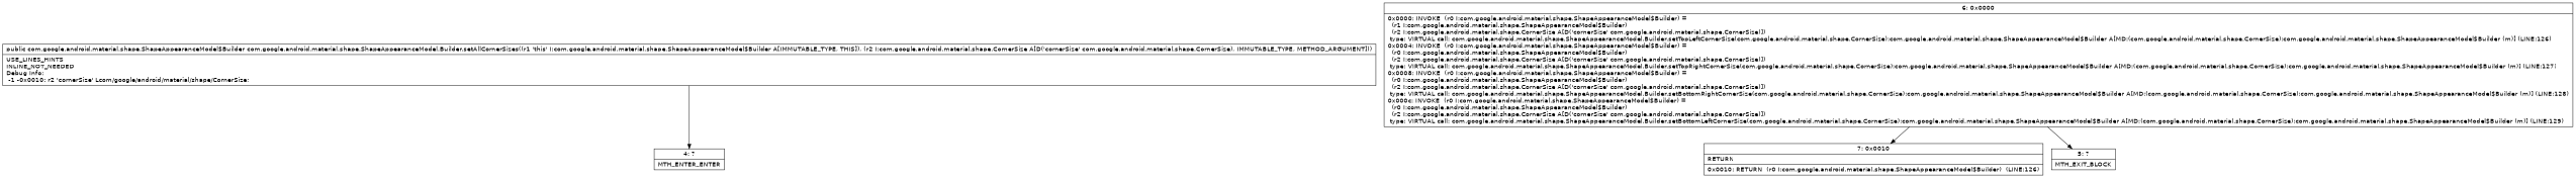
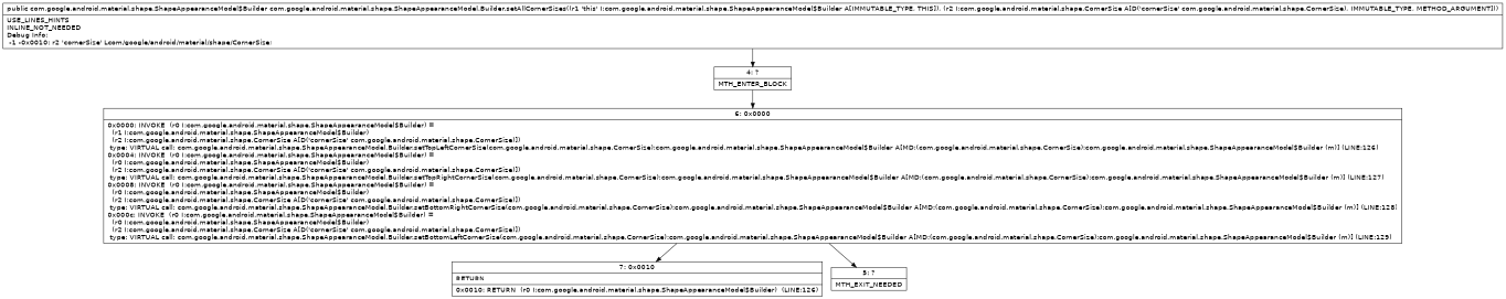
  digraph {
    fontname="DejaVu Sans"
    node [fontname="DejaVu Sans" shape=record]
    edge [fontname="DejaVu Sans"]
-   n1 [label="{4\:\ ?|MTH_ENTER_ENTER\l}"]
+   n1 [label="{4\:\ ?|MTH_ENTER_BLOCK\l}"]
    n2 [label="{6\:\ 0x0000|0x0000: INVOKE  (r0 I:com.google.android.material.shape.ShapeAppearanceModel$Builder) = \l  (r1 I:com.google.android.material.shape.ShapeAppearanceModel$Builder)\l  (r2 I:com.google.android.material.shape.CornerSize A[D('cornerSize' com.google.android.material.shape.CornerSize)])\l type: VIRTUAL call: com.google.android.material.shape.ShapeAppearanceModel.Builder.setTopLeftCornerSize(com.google.android.material.shape.CornerSize):com.google.android.material.shape.ShapeAppearanceModel$Builder A[MD:(com.google.android.material.shape.CornerSize):com.google.android.material.shape.ShapeAppearanceModel$Builder (m)] (LINE:126)\l0x0004: INVOKE  (r0 I:com.google.android.material.shape.ShapeAppearanceModel$Builder) = \l  (r0 I:com.google.android.material.shape.ShapeAppearanceModel$Builder)\l  (r2 I:com.google.android.material.shape.CornerSize A[D('cornerSize' com.google.android.material.shape.CornerSize)])\l type: VIRTUAL call: com.google.android.material.shape.ShapeAppearanceModel.Builder.setTopRightCornerSize(com.google.android.material.shape.CornerSize):com.google.android.material.shape.ShapeAppearanceModel$Builder A[MD:(com.google.android.material.shape.CornerSize):com.google.android.material.shape.ShapeAppearanceModel$Builder (m)] (LINE:127)\l0x0008: INVOKE  (r0 I:com.google.android.material.shape.ShapeAppearanceModel$Builder) = \l  (r0 I:com.google.android.material.shape.ShapeAppearanceModel$Builder)\l  (r2 I:com.google.android.material.shape.CornerSize A[D('cornerSize' com.google.android.material.shape.CornerSize)])\l type: VIRTUAL call: com.google.android.material.shape.ShapeAppearanceModel.Builder.setBottomRightCornerSize(com.google.android.material.shape.CornerSize):com.google.android.material.shape.ShapeAppearanceModel$Builder A[MD:(com.google.android.material.shape.CornerSize):com.google.android.material.shape.ShapeAppearanceModel$Builder (m)] (LINE:128)\l0x000c: INVOKE  (r0 I:com.google.android.material.shape.ShapeAppearanceModel$Builder) = \l  (r0 I:com.google.android.material.shape.ShapeAppearanceModel$Builder)\l  (r2 I:com.google.android.material.shape.CornerSize A[D('cornerSize' com.google.android.material.shape.CornerSize)])\l type: VIRTUAL call: com.google.android.material.shape.ShapeAppearanceModel.Builder.setBottomLeftCornerSize(com.google.android.material.shape.CornerSize):com.google.android.material.shape.ShapeAppearanceModel$Builder A[MD:(com.google.android.material.shape.CornerSize):com.google.android.material.shape.ShapeAppearanceModel$Builder (m)] (LINE:129)\l}"]
    n3 [label="{7\:\ 0x0010|RETURN\l|0x0010: RETURN  (r0 I:com.google.android.material.shape.ShapeAppearanceModel$Builder)  (LINE:126)\l}"]
-   n4 [label="{5\:\ ?|MTH_EXIT_BLOCK\l}"]
+   n4 [label="{5\:\ ?|MTH_EXIT_NEEDED\l}"]
    n5 [label="{public com.google.android.material.shape.ShapeAppearanceModel$Builder com.google.android.material.shape.ShapeAppearanceModel.Builder.setAllCornerSizes((r1 'this' I:com.google.android.material.shape.ShapeAppearanceModel$Builder A[IMMUTABLE_TYPE, THIS]), (r2 I:com.google.android.material.shape.CornerSize A[D('cornerSize' com.google.android.material.shape.CornerSize), IMMUTABLE_TYPE, METHOD_ARGUMENT]))  | USE_LINES_HINTS\lINLINE_NOT_NEEDED\lDebug Info:\l  \-1 \-0x0010: r2 'cornerSize' Lcom\/google\/android\/material\/shape\/CornerSize;\l}"]
+   n1 -> n2
    n2 -> n3
    n2 -> n4
    n5 -> n1
  }
